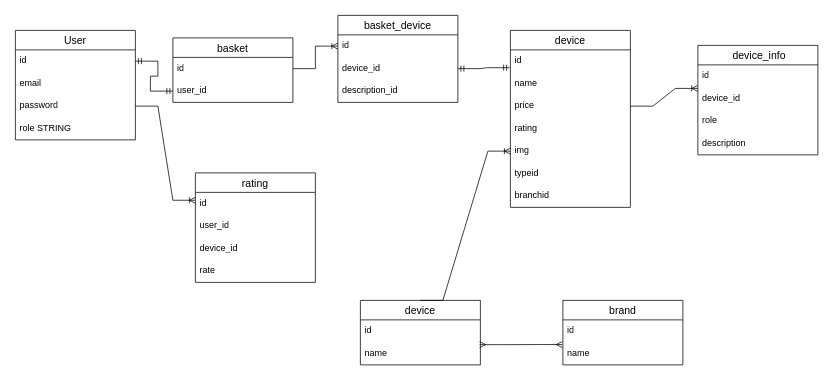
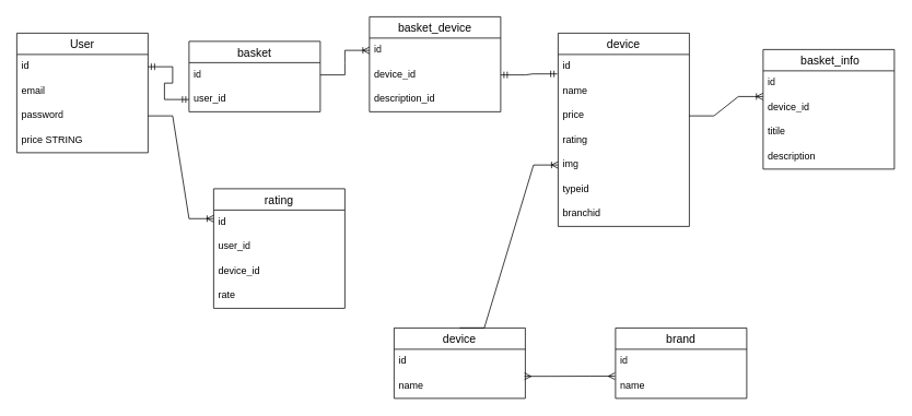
  <mxCell id="0" />
  <mxCell id="1" parent="0" />
  <mxCell id="2" value="User" style="swimlane;fontStyle=0;childLayout=stackLayout;horizontal=1;startSize=26;horizontalStack=0;resizeParent=1;resizeParentMax=0;resizeLast=0;collapsible=1;marginBottom=0;align=center;fontSize=14;" vertex="1" parent="1"><mxGeometry x="20" y="40" width="160" height="146" as="geometry" /></mxCell>
  <mxCell id="3" value="id" style="text;strokeColor=none;fillColor=none;spacingLeft=4;spacingRight=4;overflow=hidden;rotatable=0;points=[[0,0.5],[1,0.5]];portConstraint=eastwest;fontSize=12;whiteSpace=wrap;html=1;" vertex="1" parent="2"><mxGeometry y="26" width="160" height="30" as="geometry" /></mxCell>
  <mxCell id="4" value="email" style="text;strokeColor=none;fillColor=none;spacingLeft=4;spacingRight=4;overflow=hidden;rotatable=0;points=[[0,0.5],[1,0.5]];portConstraint=eastwest;fontSize=12;whiteSpace=wrap;html=1;" vertex="1" parent="2"><mxGeometry y="56" width="160" height="30" as="geometry" /></mxCell>
  <mxCell id="5" value="password" style="text;strokeColor=none;fillColor=none;spacingLeft=4;spacingRight=4;overflow=hidden;rotatable=0;points=[[0,0.5],[1,0.5]];portConstraint=eastwest;fontSize=12;whiteSpace=wrap;html=1;" vertex="1" parent="2"><mxGeometry y="86" width="160" height="30" as="geometry" /></mxCell>
- <mxCell id="6" value="role STRING" style="text;strokeColor=none;fillColor=none;spacingLeft=4;spacingRight=4;overflow=hidden;rotatable=0;points=[[0,0.5],[1,0.5]];portConstraint=eastwest;fontSize=12;whiteSpace=wrap;html=1;" vertex="1" parent="2"><mxGeometry y="116" width="160" height="30" as="geometry" /></mxCell>
+ <mxCell id="6" value="price STRING" style="text;strokeColor=none;fillColor=none;spacingLeft=4;spacingRight=4;overflow=hidden;rotatable=0;points=[[0,0.5],[1,0.5]];portConstraint=eastwest;fontSize=12;whiteSpace=wrap;html=1;" vertex="1" parent="2"><mxGeometry y="116" width="160" height="30" as="geometry" /></mxCell>
  <mxCell id="7" value="basket" style="swimlane;fontStyle=0;childLayout=stackLayout;horizontal=1;startSize=26;horizontalStack=0;resizeParent=1;resizeParentMax=0;resizeLast=0;collapsible=1;marginBottom=0;align=center;fontSize=14;" vertex="1" parent="1"><mxGeometry x="230" y="50" width="160" height="86" as="geometry" /></mxCell>
  <mxCell id="8" value="id" style="text;strokeColor=none;fillColor=none;spacingLeft=4;spacingRight=4;overflow=hidden;rotatable=0;points=[[0,0.5],[1,0.5]];portConstraint=eastwest;fontSize=12;whiteSpace=wrap;html=1;" vertex="1" parent="7"><mxGeometry y="26" width="160" height="30" as="geometry" /></mxCell>
  <mxCell id="9" value="user_id" style="text;strokeColor=none;fillColor=none;spacingLeft=4;spacingRight=4;overflow=hidden;rotatable=0;points=[[0,0.5],[1,0.5]];portConstraint=eastwest;fontSize=12;whiteSpace=wrap;html=1;" vertex="1" parent="7"><mxGeometry y="56" width="160" height="30" as="geometry" /></mxCell>
  <mxCell id="10" value="" style="edgeStyle=entityRelationEdgeStyle;fontSize=12;html=1;endArrow=ERmandOne;startArrow=ERmandOne;rounded=0;exitX=1;exitY=0.5;exitDx=0;exitDy=0;entryX=0;entryY=0.5;entryDx=0;entryDy=0;" edge="1" parent="1" source="3" target="9"><mxGeometry width="100" height="100" relative="1" as="geometry"><mxPoint x="160" y="70" as="sourcePoint" /><mxPoint x="260" y="-30" as="targetPoint" /></mxGeometry></mxCell>
  <mxCell id="11" value="device" style="swimlane;fontStyle=0;childLayout=stackLayout;horizontal=1;startSize=26;horizontalStack=0;resizeParent=1;resizeParentMax=0;resizeLast=0;collapsible=1;marginBottom=0;align=center;fontSize=14;" vertex="1" parent="1"><mxGeometry x="680" y="40" width="160" height="236" as="geometry" /></mxCell>
  <mxCell id="12" value="id" style="text;strokeColor=none;fillColor=none;spacingLeft=4;spacingRight=4;overflow=hidden;rotatable=0;points=[[0,0.5],[1,0.5]];portConstraint=eastwest;fontSize=12;whiteSpace=wrap;html=1;" vertex="1" parent="11"><mxGeometry y="26" width="160" height="30" as="geometry" /></mxCell>
  <mxCell id="13" value="name" style="text;strokeColor=none;fillColor=none;spacingLeft=4;spacingRight=4;overflow=hidden;rotatable=0;points=[[0,0.5],[1,0.5]];portConstraint=eastwest;fontSize=12;whiteSpace=wrap;html=1;" vertex="1" parent="11"><mxGeometry y="56" width="160" height="30" as="geometry" /></mxCell>
  <mxCell id="14" value="price" style="text;strokeColor=none;fillColor=none;spacingLeft=4;spacingRight=4;overflow=hidden;rotatable=0;points=[[0,0.5],[1,0.5]];portConstraint=eastwest;fontSize=12;whiteSpace=wrap;html=1;" vertex="1" parent="11"><mxGeometry y="86" width="160" height="30" as="geometry" /></mxCell>
  <mxCell id="15" value="rating" style="text;strokeColor=none;fillColor=none;spacingLeft=4;spacingRight=4;overflow=hidden;rotatable=0;points=[[0,0.5],[1,0.5]];portConstraint=eastwest;fontSize=12;whiteSpace=wrap;html=1;" vertex="1" parent="11"><mxGeometry y="116" width="160" height="30" as="geometry" /></mxCell>
  <mxCell id="16" value="img" style="text;strokeColor=none;fillColor=none;spacingLeft=4;spacingRight=4;overflow=hidden;rotatable=0;points=[[0,0.5],[1,0.5]];portConstraint=eastwest;fontSize=12;whiteSpace=wrap;html=1;" vertex="1" parent="11"><mxGeometry y="146" width="160" height="30" as="geometry" /></mxCell>
  <mxCell id="17" value="typeid" style="text;strokeColor=none;fillColor=none;spacingLeft=4;spacingRight=4;overflow=hidden;rotatable=0;points=[[0,0.5],[1,0.5]];portConstraint=eastwest;fontSize=12;whiteSpace=wrap;html=1;" vertex="1" parent="11"><mxGeometry y="176" width="160" height="30" as="geometry" /></mxCell>
  <mxCell id="18" value="branchid" style="text;strokeColor=none;fillColor=none;spacingLeft=4;spacingRight=4;overflow=hidden;rotatable=0;points=[[0,0.5],[1,0.5]];portConstraint=eastwest;fontSize=12;whiteSpace=wrap;html=1;" vertex="1" parent="11"><mxGeometry y="206" width="160" height="30" as="geometry" /></mxCell>
  <mxCell id="19" value="device" style="swimlane;fontStyle=0;childLayout=stackLayout;horizontal=1;startSize=26;horizontalStack=0;resizeParent=1;resizeParentMax=0;resizeLast=0;collapsible=1;marginBottom=0;align=center;fontSize=14;" vertex="1" parent="1"><mxGeometry x="480" y="400" width="160" height="86" as="geometry" /></mxCell>
  <mxCell id="20" value="id" style="text;strokeColor=none;fillColor=none;spacingLeft=4;spacingRight=4;overflow=hidden;rotatable=0;points=[[0,0.5],[1,0.5]];portConstraint=eastwest;fontSize=12;whiteSpace=wrap;html=1;" vertex="1" parent="19"><mxGeometry y="26" width="160" height="30" as="geometry" /></mxCell>
  <mxCell id="21" value="name" style="text;strokeColor=none;fillColor=none;spacingLeft=4;spacingRight=4;overflow=hidden;rotatable=0;points=[[0,0.5],[1,0.5]];portConstraint=eastwest;fontSize=12;whiteSpace=wrap;html=1;" vertex="1" parent="19"><mxGeometry y="56" width="160" height="30" as="geometry" /></mxCell>
  <mxCell id="22" value="brand" style="swimlane;fontStyle=0;childLayout=stackLayout;horizontal=1;startSize=26;horizontalStack=0;resizeParent=1;resizeParentMax=0;resizeLast=0;collapsible=1;marginBottom=0;align=center;fontSize=14;" vertex="1" parent="1"><mxGeometry x="750" y="400" width="160" height="86" as="geometry" /></mxCell>
  <mxCell id="23" value="id" style="text;strokeColor=none;fillColor=none;spacingLeft=4;spacingRight=4;overflow=hidden;rotatable=0;points=[[0,0.5],[1,0.5]];portConstraint=eastwest;fontSize=12;whiteSpace=wrap;html=1;" vertex="1" parent="22"><mxGeometry y="26" width="160" height="30" as="geometry" /></mxCell>
  <mxCell id="24" value="name" style="text;strokeColor=none;fillColor=none;spacingLeft=4;spacingRight=4;overflow=hidden;rotatable=0;points=[[0,0.5],[1,0.5]];portConstraint=eastwest;fontSize=12;whiteSpace=wrap;html=1;" vertex="1" parent="22"><mxGeometry y="56" width="160" height="30" as="geometry" /></mxCell>
  <mxCell id="25" value="" style="edgeStyle=entityRelationEdgeStyle;fontSize=12;html=1;endArrow=ERoneToMany;rounded=0;exitX=0.5;exitY=0;exitDx=0;exitDy=0;entryX=0;entryY=0.5;entryDx=0;entryDy=0;" edge="1" parent="1" source="19" target="16"><mxGeometry width="100" height="100" relative="1" as="geometry"><mxPoint x="590" y="370" as="sourcePoint" /><mxPoint x="690" y="270" as="targetPoint" /></mxGeometry></mxCell>
  <mxCell id="26" value="" style="edgeStyle=entityRelationEdgeStyle;fontSize=12;html=1;endArrow=ERmany;startArrow=ERmany;rounded=0;exitX=0.994;exitY=0.102;exitDx=0;exitDy=0;exitPerimeter=0;entryX=-0.005;entryY=1.097;entryDx=0;entryDy=0;entryPerimeter=0;" edge="1" parent="1" source="21" target="23"><mxGeometry width="100" height="100" relative="1" as="geometry"><mxPoint x="530" y="500" as="sourcePoint" /><mxPoint x="630" y="400" as="targetPoint" /></mxGeometry></mxCell>
- <mxCell id="27" value=" device_info" style="swimlane;fontStyle=0;childLayout=stackLayout;horizontal=1;startSize=26;horizontalStack=0;resizeParent=1;resizeParentMax=0;resizeLast=0;collapsible=1;marginBottom=0;align=center;fontSize=14;" vertex="1" parent="1"><mxGeometry x="930" y="60" width="160" height="146" as="geometry" /></mxCell>
+ <mxCell id="27" value=" basket_info" style="swimlane;fontStyle=0;childLayout=stackLayout;horizontal=1;startSize=26;horizontalStack=0;resizeParent=1;resizeParentMax=0;resizeLast=0;collapsible=1;marginBottom=0;align=center;fontSize=14;" vertex="1" parent="1"><mxGeometry x="930" y="60" width="160" height="146" as="geometry" /></mxCell>
  <mxCell id="28" value="id" style="text;strokeColor=none;fillColor=none;spacingLeft=4;spacingRight=4;overflow=hidden;rotatable=0;points=[[0,0.5],[1,0.5]];portConstraint=eastwest;fontSize=12;whiteSpace=wrap;html=1;" vertex="1" parent="27"><mxGeometry y="26" width="160" height="30" as="geometry" /></mxCell>
  <mxCell id="29" value="device_id" style="text;strokeColor=none;fillColor=none;spacingLeft=4;spacingRight=4;overflow=hidden;rotatable=0;points=[[0,0.5],[1,0.5]];portConstraint=eastwest;fontSize=12;whiteSpace=wrap;html=1;" vertex="1" parent="27"><mxGeometry y="56" width="160" height="30" as="geometry" /></mxCell>
- <mxCell id="30" value="role" style="text;strokeColor=none;fillColor=none;spacingLeft=4;spacingRight=4;overflow=hidden;rotatable=0;points=[[0,0.5],[1,0.5]];portConstraint=eastwest;fontSize=12;whiteSpace=wrap;html=1;" vertex="1" parent="27"><mxGeometry y="86" width="160" height="30" as="geometry" /></mxCell>
+ <mxCell id="30" value="titile" style="text;strokeColor=none;fillColor=none;spacingLeft=4;spacingRight=4;overflow=hidden;rotatable=0;points=[[0,0.5],[1,0.5]];portConstraint=eastwest;fontSize=12;whiteSpace=wrap;html=1;" vertex="1" parent="27"><mxGeometry y="86" width="160" height="30" as="geometry" /></mxCell>
  <mxCell id="31" value="description" style="text;strokeColor=none;fillColor=none;spacingLeft=4;spacingRight=4;overflow=hidden;rotatable=0;points=[[0,0.5],[1,0.5]];portConstraint=eastwest;fontSize=12;whiteSpace=wrap;html=1;" vertex="1" parent="27"><mxGeometry y="116" width="160" height="30" as="geometry" /></mxCell>
  <mxCell id="32" value="" style="edgeStyle=entityRelationEdgeStyle;fontSize=12;html=1;endArrow=ERoneToMany;rounded=0;exitX=1;exitY=0.5;exitDx=0;exitDy=0;entryX=-0.001;entryY=0.046;entryDx=0;entryDy=0;entryPerimeter=0;" edge="1" parent="1" source="14" target="29"><mxGeometry width="100" height="100" relative="1" as="geometry"><mxPoint x="790" y="270" as="sourcePoint" /><mxPoint x="890" y="170" as="targetPoint" /></mxGeometry></mxCell>
  <mxCell id="33" value="basket_device" style="swimlane;fontStyle=0;childLayout=stackLayout;horizontal=1;startSize=26;horizontalStack=0;resizeParent=1;resizeParentMax=0;resizeLast=0;collapsible=1;marginBottom=0;align=center;fontSize=14;" vertex="1" parent="1"><mxGeometry x="450" y="20" width="160" height="116" as="geometry" /></mxCell>
  <mxCell id="34" value="id" style="text;strokeColor=none;fillColor=none;spacingLeft=4;spacingRight=4;overflow=hidden;rotatable=0;points=[[0,0.5],[1,0.5]];portConstraint=eastwest;fontSize=12;whiteSpace=wrap;html=1;" vertex="1" parent="33"><mxGeometry y="26" width="160" height="30" as="geometry" /></mxCell>
  <mxCell id="35" value="device_id" style="text;strokeColor=none;fillColor=none;spacingLeft=4;spacingRight=4;overflow=hidden;rotatable=0;points=[[0,0.5],[1,0.5]];portConstraint=eastwest;fontSize=12;whiteSpace=wrap;html=1;" vertex="1" parent="33"><mxGeometry y="56" width="160" height="30" as="geometry" /></mxCell>
  <mxCell id="36" value="description_id" style="text;strokeColor=none;fillColor=none;spacingLeft=4;spacingRight=4;overflow=hidden;rotatable=0;points=[[0,0.5],[1,0.5]];portConstraint=eastwest;fontSize=12;whiteSpace=wrap;html=1;" vertex="1" parent="33"><mxGeometry y="86" width="160" height="30" as="geometry" /></mxCell>
  <mxCell id="37" value="" style="edgeStyle=entityRelationEdgeStyle;fontSize=12;html=1;endArrow=ERoneToMany;rounded=0;exitX=1;exitY=0.5;exitDx=0;exitDy=0;entryX=0;entryY=0.5;entryDx=0;entryDy=0;" edge="1" parent="1" source="8" target="34"><mxGeometry width="100" height="100" relative="1" as="geometry"><mxPoint x="510" y="350" as="sourcePoint" /><mxPoint x="610" y="250" as="targetPoint" /></mxGeometry></mxCell>
  <mxCell id="38" value="" style="edgeStyle=entityRelationEdgeStyle;fontSize=12;html=1;endArrow=ERmandOne;startArrow=ERmandOne;rounded=0;entryX=-0.006;entryY=0.792;entryDx=0;entryDy=0;entryPerimeter=0;exitX=1;exitY=0.5;exitDx=0;exitDy=0;" edge="1" parent="1" source="35" target="12"><mxGeometry width="100" height="100" relative="1" as="geometry"><mxPoint x="470" y="90" as="sourcePoint" /><mxPoint x="610" y="250" as="targetPoint" /></mxGeometry></mxCell>
  <mxCell id="39" value="rating" style="swimlane;fontStyle=0;childLayout=stackLayout;horizontal=1;startSize=26;horizontalStack=0;resizeParent=1;resizeParentMax=0;resizeLast=0;collapsible=1;marginBottom=0;align=center;fontSize=14;" vertex="1" parent="1"><mxGeometry x="260" y="230" width="160" height="146" as="geometry" /></mxCell>
  <mxCell id="40" value="id" style="text;strokeColor=none;fillColor=none;spacingLeft=4;spacingRight=4;overflow=hidden;rotatable=0;points=[[0,0.5],[1,0.5]];portConstraint=eastwest;fontSize=12;whiteSpace=wrap;html=1;" vertex="1" parent="39"><mxGeometry y="26" width="160" height="30" as="geometry" /></mxCell>
  <mxCell id="41" value="user_id" style="text;strokeColor=none;fillColor=none;spacingLeft=4;spacingRight=4;overflow=hidden;rotatable=0;points=[[0,0.5],[1,0.5]];portConstraint=eastwest;fontSize=12;whiteSpace=wrap;html=1;" vertex="1" parent="39"><mxGeometry y="56" width="160" height="30" as="geometry" /></mxCell>
  <mxCell id="42" value="device_id" style="text;strokeColor=none;fillColor=none;spacingLeft=4;spacingRight=4;overflow=hidden;rotatable=0;points=[[0,0.5],[1,0.5]];portConstraint=eastwest;fontSize=12;whiteSpace=wrap;html=1;" vertex="1" parent="39"><mxGeometry y="86" width="160" height="30" as="geometry" /></mxCell>
  <mxCell id="43" value="rate" style="text;strokeColor=none;fillColor=none;spacingLeft=4;spacingRight=4;overflow=hidden;rotatable=0;points=[[0,0.5],[1,0.5]];portConstraint=eastwest;fontSize=12;whiteSpace=wrap;html=1;" vertex="1" parent="39"><mxGeometry y="116" width="160" height="30" as="geometry" /></mxCell>
  <mxCell id="44" value="" style="edgeStyle=entityRelationEdgeStyle;fontSize=12;html=1;endArrow=ERoneToMany;rounded=0;exitX=1;exitY=0.5;exitDx=0;exitDy=0;entryX=0;entryY=0.25;entryDx=0;entryDy=0;" edge="1" parent="1" source="5" target="39"><mxGeometry width="100" height="100" relative="1" as="geometry"><mxPoint x="460" y="170" as="sourcePoint" /><mxPoint x="560" y="70" as="targetPoint" /></mxGeometry></mxCell>
